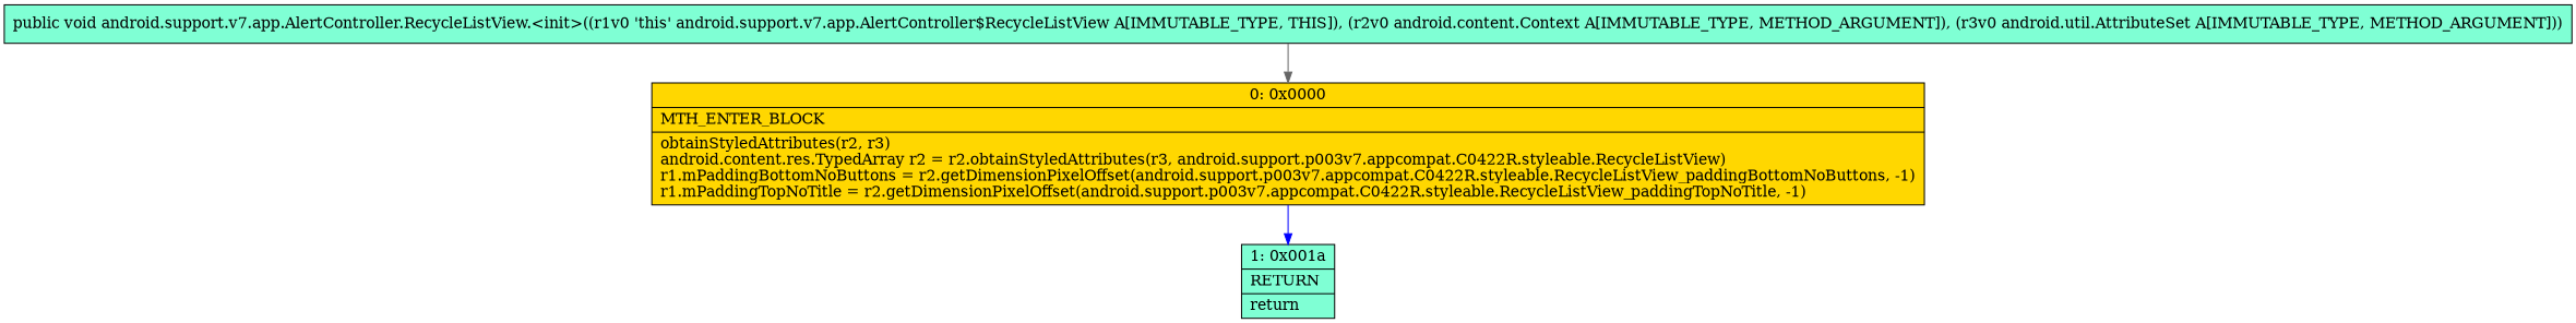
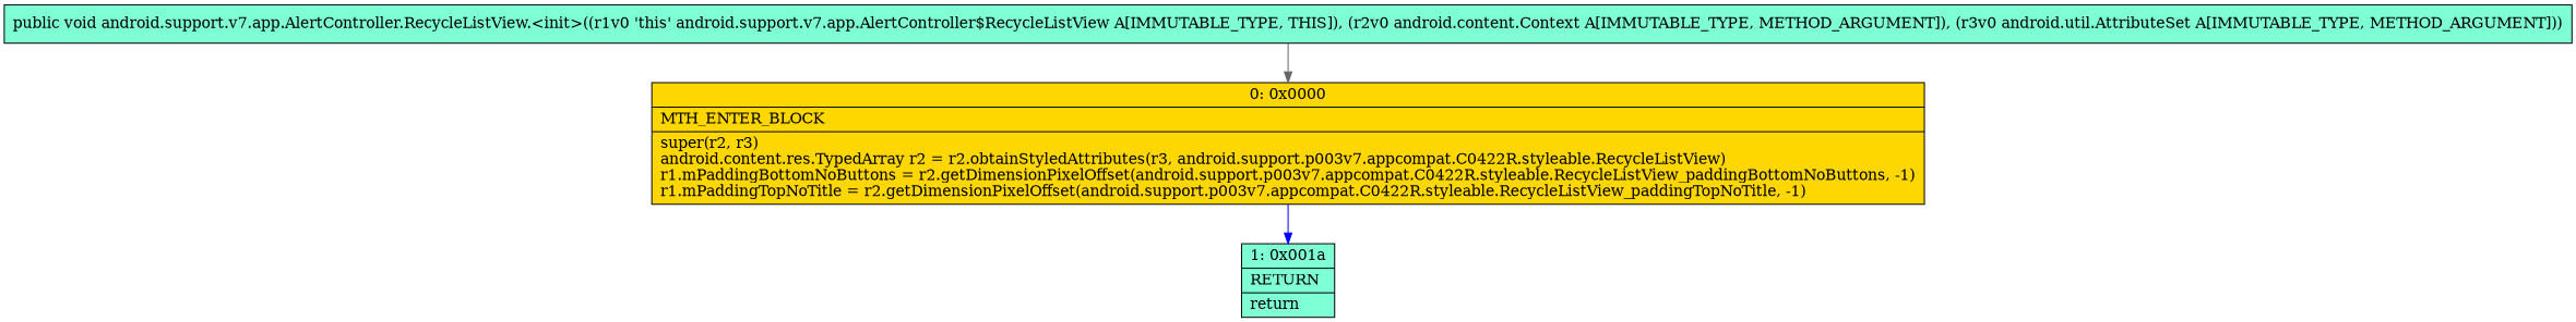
  digraph {
    node [shape=record style=filled fillcolor=aquamarine]
    edge [style=solid]
-   n1 [label="{0\:\ 0x0000|MTH_ENTER_BLOCK\l|obtainStyledAttributes(r2, r3)\landroid.content.res.TypedArray r2 = r2.obtainStyledAttributes(r3, android.support.p003v7.appcompat.C0422R.styleable.RecycleListView)\lr1.mPaddingBottomNoButtons = r2.getDimensionPixelOffset(android.support.p003v7.appcompat.C0422R.styleable.RecycleListView_paddingBottomNoButtons, \-1)\lr1.mPaddingTopNoTitle = r2.getDimensionPixelOffset(android.support.p003v7.appcompat.C0422R.styleable.RecycleListView_paddingTopNoTitle, \-1)\l}" fillcolor=gold]
+   n1 [label="{0\:\ 0x0000|MTH_ENTER_BLOCK\l|super(r2, r3)\landroid.content.res.TypedArray r2 = r2.obtainStyledAttributes(r3, android.support.p003v7.appcompat.C0422R.styleable.RecycleListView)\lr1.mPaddingBottomNoButtons = r2.getDimensionPixelOffset(android.support.p003v7.appcompat.C0422R.styleable.RecycleListView_paddingBottomNoButtons, \-1)\lr1.mPaddingTopNoTitle = r2.getDimensionPixelOffset(android.support.p003v7.appcompat.C0422R.styleable.RecycleListView_paddingTopNoTitle, \-1)\l}" fillcolor=gold]
    n2 [label="{1\:\ 0x001a|RETURN\l|return\l}"]
    n3 [label="{public void android.support.v7.app.AlertController.RecycleListView.\<init\>((r1v0 'this' android.support.v7.app.AlertController$RecycleListView A[IMMUTABLE_TYPE, THIS]), (r2v0 android.content.Context A[IMMUTABLE_TYPE, METHOD_ARGUMENT]), (r3v0 android.util.AttributeSet A[IMMUTABLE_TYPE, METHOD_ARGUMENT])) }"]
    n1 -> n2 [color=blue]
    n3 -> n1 [color=gray40]
  }
